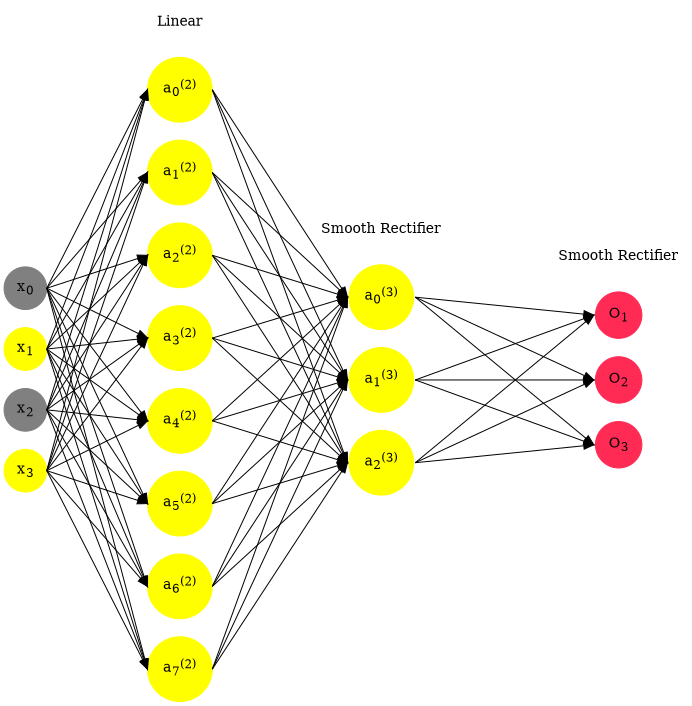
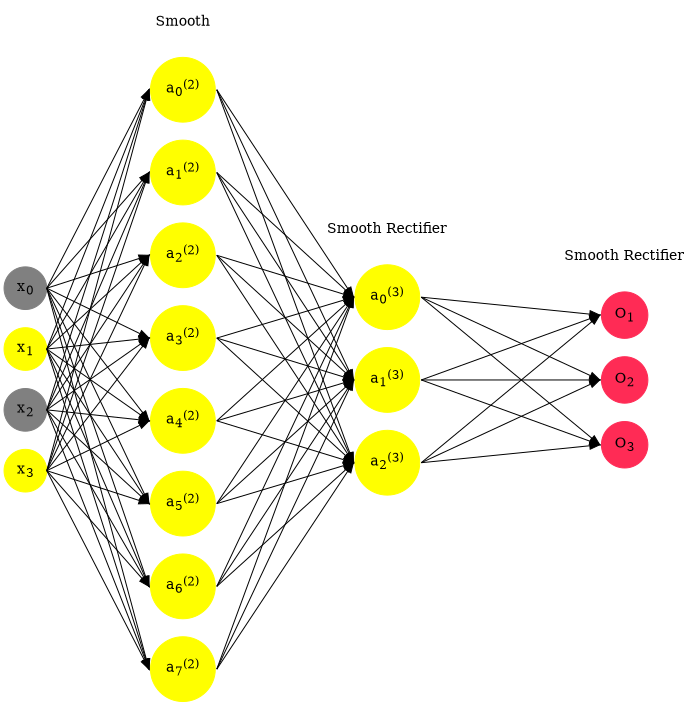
  digraph {
    rankdir=LR
    ranksep=1.4
    splines=false
    node [color="0.1667, nan, nan" fillcolor="0.1667, nan, nan" shape=circle style=filled]
    edge [headport=w style=solid tailport=e]
    n1 [color="0.1667, 0.0, 0.5" fillcolor="0.1667, 0.0, 0.5" label=<x<sub>0</sub>>]
    n2 [color="0.1667, 1.0, 1.0" fillcolor="0.1667, 1.0, 1.0" label=<x<sub>1</sub>>]
    n3 [color="0.1667, 0.0, 0.5" fillcolor="0.1667, 0.0, 0.5" label=<x<sub>2</sub>>]
    n4 [color="0.1667, 1.0, 1.0" fillcolor="0.1667, 1.0, 1.0" label=<x<sub>3</sub>>]
    n5 [label=<a<sub>0</sub><sup>(2)</sup>>]
    n6 [label=<a<sub>1</sub><sup>(2)</sup>>]
    n7 [label=<a<sub>2</sub><sup>(2)</sup>>]
    n8 [label=<a<sub>3</sub><sup>(2)</sup>>]
    n9 [label=<a<sub>4</sub><sup>(2)</sup>>]
    n10 [label=<a<sub>5</sub><sup>(2)</sup>>]
    n11 [label=<a<sub>6</sub><sup>(2)</sup>>]
    n12 [label=<a<sub>7</sub><sup>(2)</sup>>]
    n13 [label=<a<sub>0</sub><sup>(3)</sup>>]
    n14 [label=<a<sub>1</sub><sup>(3)</sup>>]
    n15 [label=<a<sub>2</sub><sup>(3)</sup>>]
    n16 [color="0.9667, 0.83, 1.0" fillcolor="0.9667, 0.83, 1.0" label=<O<sub>1</sub>>]
    n17 [color="0.9667, 0.83, 1.0" fillcolor="0.9667, 0.83, 1.0" label=<O<sub>2</sub>>]
    n18 [color="0.9667, 0.83, 1.0" fillcolor="0.9667, 0.83, 1.0" label=<O<sub>3</sub>>]
-   n19 [label=Linear shape=plaintext color="" fillcolor="" style=""]
+   n19 [label=Smooth shape=plaintext color="" fillcolor="" style=""]
    n20 [label="Smooth Rectifier" shape=plaintext color="" fillcolor="" style=""]
    n21 [label="Smooth Rectifier" shape=plaintext color="" fillcolor="" style=""]
    subgraph sub_1 {
      n1
    }
    subgraph sub_2 {
      n2
    }
    subgraph sub_3 {
      n3
    }
    subgraph sub_4 {
      n4
    }
    subgraph sub_5 {
      n5
    }
    subgraph sub_6 {
      n6
    }
    subgraph sub_7 {
      n7
    }
    subgraph sub_8 {
      n8
    }
    subgraph sub_9 {
      n9
    }
    subgraph sub_10 {
      n10
    }
    subgraph sub_11 {
      n11
    }
    subgraph sub_12 {
      n12
    }
    subgraph sub_13 {
      n13
    }
    subgraph sub_14 {
      n14
    }
    subgraph sub_15 {
      n15
    }
    subgraph sub_16 {
      n16
    }
    subgraph sub_17 {
      n17
    }
    subgraph sub_18 {
      n18
    }
    subgraph sub_19 {
      rank=same
      n1
      n2
      n3
      n4
    }
    subgraph sub_20 {
      rank=same
      n5
      n6
      n7
      n8
      n9
      n10
      n11
      n12
    }
    subgraph sub_21 {
      rank=same
      n13
      n14
      n15
    }
    subgraph sub_22 {
      rank=same
      n16
      n17
      n18
    }
    subgraph sub_23 {
      rank=same
      n5
      n19
    }
    subgraph sub_24 {
      rank=same
      n13
      n20
    }
    subgraph sub_25 {
      rank=same
      n16
      n21
    }
    n1 -> n2 [style=invis]
    n1 -> n5
    n1 -> n6
    n1 -> n7
    n1 -> n8
    n1 -> n9
    n1 -> n10
    n1 -> n11
    n1 -> n12
    n2 -> n3 [style=invis]
    n2 -> n5
    n2 -> n6
    n2 -> n7
    n2 -> n8
    n2 -> n9
    n2 -> n10
    n2 -> n11
    n2 -> n12
    n3 -> n4 [style=invis]
    n3 -> n5
    n3 -> n6
    n3 -> n7
    n3 -> n8
    n3 -> n9
    n3 -> n10
    n3 -> n11
    n3 -> n12
    n4 -> n5
    n4 -> n6
    n4 -> n7
    n4 -> n8
    n4 -> n9
    n4 -> n10
    n4 -> n11
    n4 -> n12
    n5 -> n6 [style=invis]
    n5 -> n13
    n5 -> n14
    n5 -> n15
    n6 -> n7 [style=invis]
    n6 -> n13
    n6 -> n14
    n6 -> n15
    n7 -> n8 [style=invis]
    n7 -> n13
    n7 -> n14
    n7 -> n15
    n8 -> n9 [style=invis]
    n8 -> n13
    n8 -> n14
    n8 -> n15
    n9 -> n10 [style=invis]
    n9 -> n13
    n9 -> n14
    n9 -> n15
    n10 -> n11 [style=invis]
    n10 -> n13
    n10 -> n14
    n10 -> n15
    n11 -> n12 [style=invis]
    n11 -> n13
    n11 -> n14
    n11 -> n15
    n12 -> n13
    n12 -> n14
    n12 -> n15
    n13 -> n14 [style=invis]
    n13 -> n16
    n13 -> n17
    n13 -> n18
    n14 -> n15 [style=invis]
    n14 -> n16
    n14 -> n17
    n14 -> n18
    n15 -> n16
    n15 -> n17
    n15 -> n18
    n16 -> n17 [style=invis]
    n17 -> n18 [style=invis]
    n19 -> n5 [style=invis]
    n20 -> n13 [style=invis]
    n21 -> n16 [style=invis]
  }
